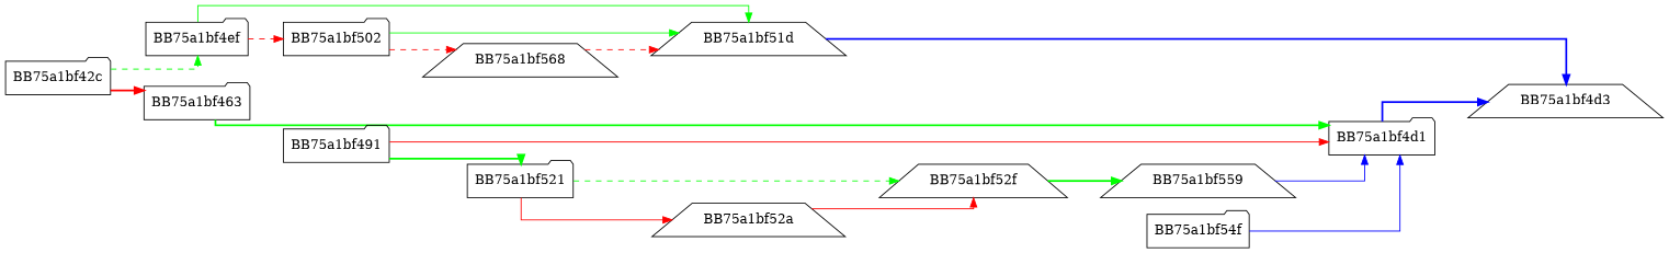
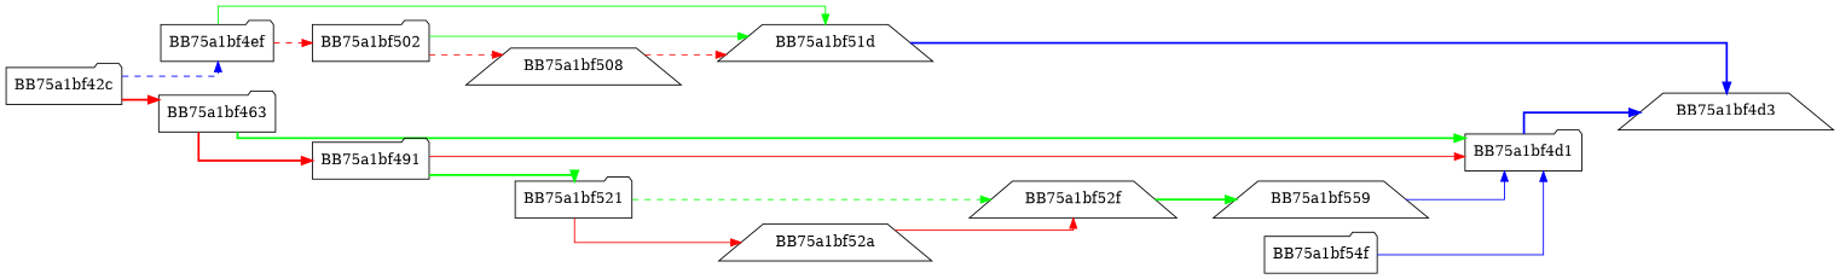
  digraph {
    rankdir=LR
    splines=ortho
    node [shape=folder]
    edge [color=red style=bold]
    BB75a1bf42c
    BB75a1bf4ef
    BB75a1bf463
    BB75a1bf51d [shape=trapezium]
    BB75a1bf502
    BB75a1bf4d1
    BB75a1bf491
    BB75a1bf4d3 [shape=trapezium]
-   BB75a1bf508 [shape=trapezium label=BB75a1bf568]
+   BB75a1bf508 [shape=trapezium]
    BB75a1bf521
    BB75a1bf52f [shape=trapezium]
    BB75a1bf52a [shape=trapezium]
    BB75a1bf559 [shape=trapezium]
    BB75a1bf54f
-   BB75a1bf42c -> BB75a1bf4ef [color=green style=dashed]
+   BB75a1bf42c -> BB75a1bf4ef [color=blue style=dashed]
    BB75a1bf42c -> BB75a1bf463
    BB75a1bf4ef -> BB75a1bf51d [color=green style=solid]
    BB75a1bf4ef -> BB75a1bf502 [style=dashed]
    BB75a1bf463 -> BB75a1bf4d1 [color=green]
+   BB75a1bf463 -> BB75a1bf491
    BB75a1bf51d -> BB75a1bf4d3 [color=blue]
    BB75a1bf502 -> BB75a1bf51d [color=green style=solid]
    BB75a1bf502 -> BB75a1bf508 [style=dashed]
    BB75a1bf4d1 -> BB75a1bf4d3 [color=blue]
    BB75a1bf491 -> BB75a1bf4d1 [style=solid]
    BB75a1bf491 -> BB75a1bf521 [color=green]
    BB75a1bf508 -> BB75a1bf51d [style=dashed]
    BB75a1bf521 -> BB75a1bf52f [color=green style=dashed]
    BB75a1bf521 -> BB75a1bf52a [style=solid]
    BB75a1bf52f -> BB75a1bf559 [color=green]
    BB75a1bf52a -> BB75a1bf52f [style=solid]
    BB75a1bf559 -> BB75a1bf4d1 [color=blue style=solid]
    BB75a1bf54f -> BB75a1bf4d1 [color=blue style=solid]
  }
